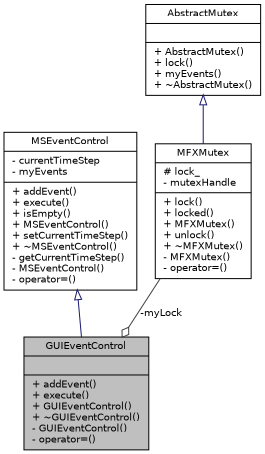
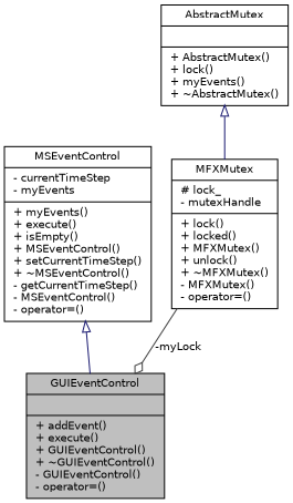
  digraph {
    node [color=black fillcolor=white fontname=Helvetica fontsize=10 shape=record style=filled]
    edge [arrowtail=onormal color=midnightblue dir=back fontname=Helvetica fontsize=10 labelfontname=Helvetica labelfontsize=10 style=solid]
    n1 [fillcolor=grey75 fontcolor=black height=0.2 label="{GUIEventControl\n||+ addEvent()\l+ execute()\l+ GUIEventControl()\l+ ~GUIEventControl()\l- GUIEventControl()\l- operator=()\l}" width=0.4]
-   n2 [height=0.2 label="{MSEventControl\n|- currentTimeStep\l- myEvents\l|+ addEvent()\l+ execute()\l+ isEmpty()\l+ MSEventControl()\l+ setCurrentTimeStep()\l+ ~MSEventControl()\l- getCurrentTimeStep()\l- MSEventControl()\l- operator=()\l}" width=0.4]
+   n2 [height=0.2 label="{MSEventControl\n|- currentTimeStep\l- myEvents\l|+ myEvents()\l+ execute()\l+ isEmpty()\l+ MSEventControl()\l+ setCurrentTimeStep()\l+ ~MSEventControl()\l- getCurrentTimeStep()\l- MSEventControl()\l- operator=()\l}" width=0.4]
    n3 [height=0.2 label="{MFXMutex\n|# lock_\l- mutexHandle\l|+ lock()\l+ locked()\l+ MFXMutex()\l+ unlock()\l+ ~MFXMutex()\l- MFXMutex()\l- operator=()\l}" width=0.4]
    n4 [height=0.2 label="{AbstractMutex\n||+ AbstractMutex()\l+ lock()\l+ myEvents()\l+ ~AbstractMutex()\l}" width=0.4]
    n2 -> n1
    n3 -> n1 [arrowhead=odiamond color=grey25 label=" -myLock" arrowtail="" dir=""]
    n4 -> n3
  }
